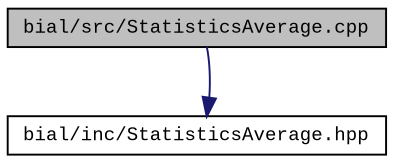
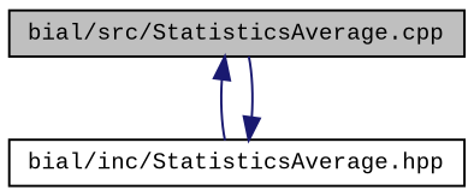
  digraph {
    fontname="Liberation Mono"
    node [color=black fontname="Liberation Mono" fontsize=10 shape=record style=filled]
    edge [color=midnightblue dir=back fontname="Liberation Mono" fontsize=10 labelfontname=Helvetica labelfontsize=10 style=solid]
    n1 [fillcolor=grey75 fontcolor=black height=0.2 label="bial/src/StatisticsAverage.cpp" width=0.4]
    n2 [fillcolor=white height=0.2 label="bial/inc/StatisticsAverage.hpp" width=0.4]
+   n1 -> n2
    n2 -> n1
  }
